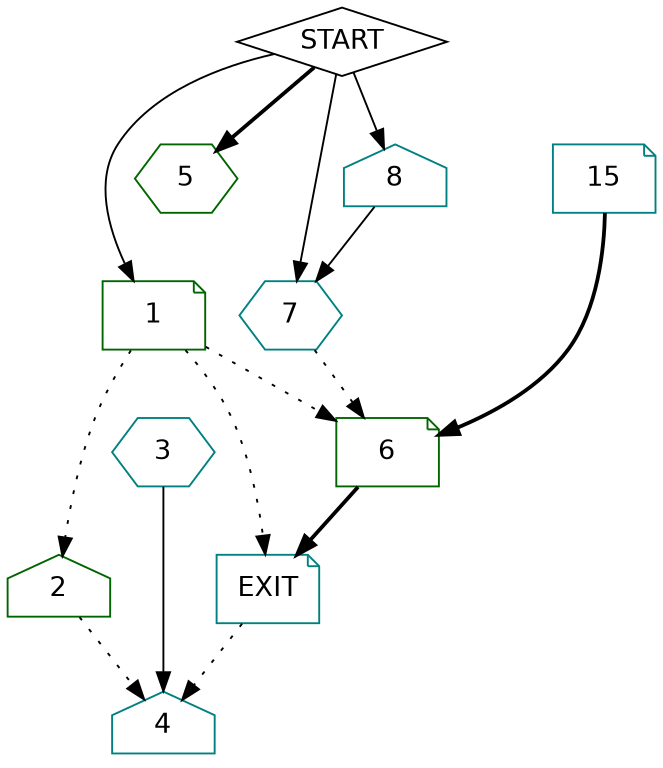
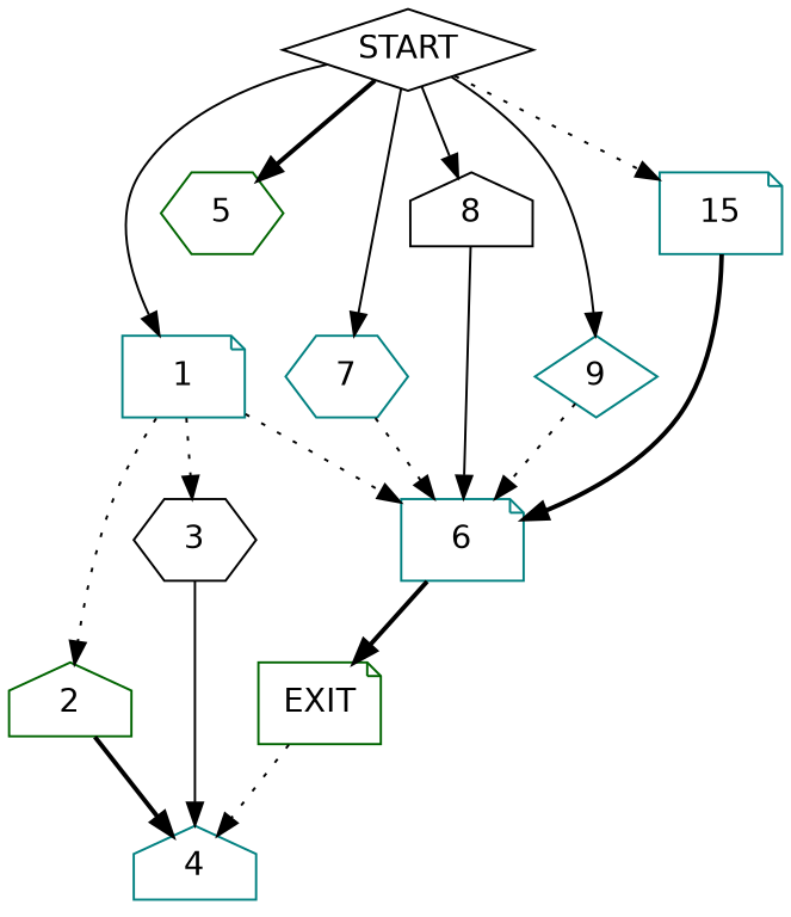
  digraph {
    fontname="DejaVu Sans"
    node [color=darkgreen fontname="DejaVu Sans" shape=note]
    edge [fontname="DejaVu Sans" style=dotted]
    n1 [color=black label=START shape=diamond]
-   1
+   1 [color=teal]
    5 [shape=hexagon]
    7 [color=teal shape=hexagon]
-   8 [color=teal shape=house]
+   8 [color=black shape=house]
+   9 [color=teal shape=diamond]
    n7 [color=teal label=15]
    2 [shape=house]
-   3 [color=teal shape=hexagon]
-   6
-   n11 [color=teal label=EXIT]
+   3 [color=black shape=hexagon]
+   6 [color=teal]
+   n11 [label=EXIT]
    4 [color=teal shape=house]
    n1 -> 1 [style=solid]
    n1 -> 5 [style=bold]
    n1 -> 7 [style=solid]
    n1 -> 8 [style=solid]
+   n1 -> 9 [style=solid]
+   n1 -> n7
    1 -> 2
-   1 -> n11
+   1 -> 3
    1 -> 6
    7 -> 6
-   8 -> 7 [style=solid]
+   8 -> 6 [style=solid]
+   9 -> 6
    n7 -> 6 [style=bold]
-   2 -> 4
+   2 -> 4 [style=bold]
    3 -> 4 [style=solid]
    6 -> n11 [style=bold]
    n11 -> 4
  }
